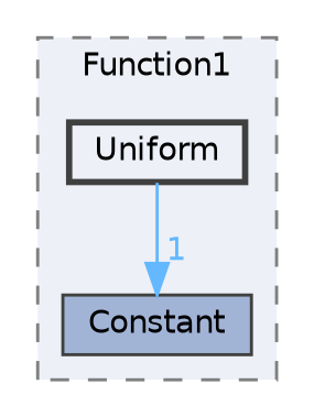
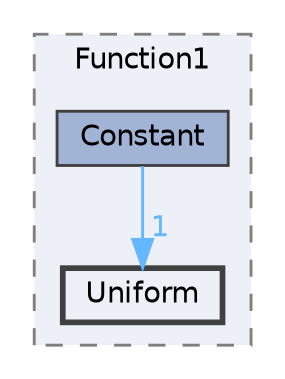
  digraph {
    compound=true
    node [color=grey25 fontname=Helvetica fontsize=10 shape=box]
    n1 [fillcolor="#a2b4d6" height=0.2 label=Constant style=filled width=0.4]
    n2 [fillcolor="#edf0f7" height=0.2 label=Uniform style="filled,bold" width=0.4]
    subgraph cluster_1 {
      bgcolor="#edf0f7"
      fontname=Helvetica
      fontsize=10
      label=Function1
      pencolor=grey50
      style="filled,dashed"
      n1
      n2
    }
-   n2 -> n1 [color=steelblue1 fontcolor=steelblue1 fontname=Helvetica fontsize=10 headlabel=1 labeldistance=1.5 labelfontname=Helvetica labelfontsize=10]
+   n1 -> n2 [color=steelblue1 fontcolor=steelblue1 fontname=Helvetica fontsize=10 headlabel=1 labeldistance=1.5 labelfontname=Helvetica labelfontsize=10]
  }
